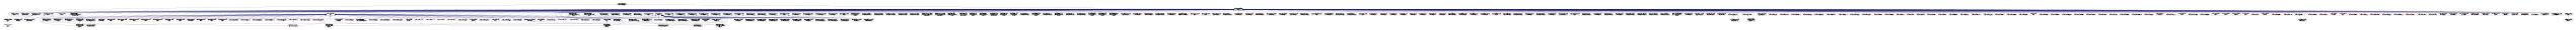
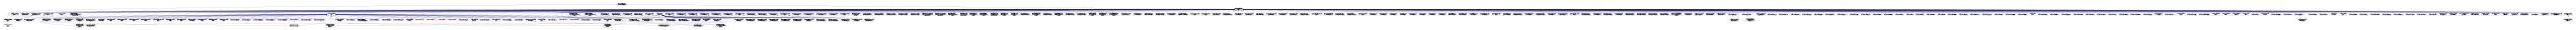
  digraph {
    node [color=black fillcolor=white fontname=Helvetica fontsize=10 shape=record style=filled]
    edge [color=midnightblue dir=back fontname=Helvetica fontsize=10 labelfontname=Helvetica labelfontsize=10 style=solid]
    n1 [fillcolor=grey75 fontcolor=black height=0.2 label="drivers/include/periph\l/gpio.h" width=0.4]
    n2 [height=0.2 label="cpu/atmega_common/include\l/atmega_gpio.h" width=0.4]
    n3 [height=0.2 label="cpu/esp32/include/adc\l_arch.h" width=0.4]
    n4 [height=0.2 label="cpu/esp32/include/adc\l_arch_private.h" width=0.4]
    n5 [height=0.2 label="cpu/esp32/include/can\l_esp.h" width=0.4]
    n6 [height=0.2 label="cpu/esp32/include/gpio\l_arch.h" width=0.4]
    n7 [height=0.2 label="cpu/esp_common/include\l/gpio_arch_common.h" width=0.4]
    n8 [height=0.2 label="cpu/rpx0xx/include\l/pio/pio.h" width=0.4]
    n9 [height=0.2 label="cpu/sam0_common/include\l/sdhc.h" width=0.4]
    n10 [height=0.2 label="boards/adafruit-grand\l-central-m4-express/include\l/arduino_iomap.h" width=0.4]
    n11 [height=0.2 label="boards/adafruit-grand\l-central-m4-express/include\l/board.h" width=0.4]
    n12 [height=0.2 label="boards/adafruit-itsybitsy\l-m4/include/board.h" width=0.4]
    n13 [height=0.2 label="boards/adafruit-itsybitsy\l-nrf52/include/board.h" width=0.4]
    n14 [height=0.2 label="boards/adafruit-metro\l-m4-express/include/arduino\l_iomap.h" width=0.4]
    n15 [height=0.2 label="boards/adafruit-metro\l-m4-express/include/board.h" width=0.4]
    n16 [height=0.2 label="boards/adafruit-pybadge\l/include/board.h" width=0.4]
    n17 [height=0.2 label="boards/arduino-mkr1000\l/include/board.h" width=0.4]
    n18 [height=0.2 label="boards/arduino-mkrfox1200\l/include/board.h" width=0.4]
    n19 [height=0.2 label="boards/arduino-mkrwan1300\l/include/board.h" width=0.4]
    n20 [height=0.2 label="boards/arduino-mkrzero\l/include/board.h" width=0.4]
    n21 [height=0.2 label="boards/arduino-nano\l-33-iot/include/board.h" width=0.4]
    n22 [height=0.2 label="boards/avr-rss2/include\l/board.h" width=0.4]
    n23 [height=0.2 label="boards/bastwan/include\l/board.h" width=0.4]
    n24 [height=0.2 label="boards/cc1312-launchpad\l/include/board.h" width=0.4]
    n25 [height=0.2 label="boards/cc1350-launchpad\l/include/board.h" width=0.4]
    n26 [height=0.2 label="boards/cc1352-launchpad\l/include/board.h" width=0.4]
    n27 [height=0.2 label="boards/cc1352p-launchpad\l/include/board.h" width=0.4]
    n28 [height=0.2 label="boards/cc2538dk/include\l/board.h" width=0.4]
    n29 [height=0.2 label="boards/cc2650-launchpad\l/include/board.h" width=0.4]
    n30 [height=0.2 label="boards/cc2650stk/include\l/board.h" width=0.4]
    n31 [height=0.2 label="boards/common/arduino\l-atmega/include/arduino\l_iomap.h" width=0.4]
    n32 [height=0.2 label="boards/common/arduino\l-due/include/arduino\l_iomap.h" width=0.4]
    n33 [height=0.2 label="boards/common/arduino\l-due/include/board.h" width=0.4]
    n34 [height=0.2 label="boards/common/arduino\l-mkr/include/arduino\l_iomap.h" width=0.4]
    n35 [height=0.2 label="boards/common/arduino\l-zero/include/arduino\l_iomap.h" width=0.4]
    n36 [height=0.2 label="boards/common/arduino\l-zero/include/board.h" width=0.4]
    n37 [height=0.2 label="boards/common/esp32x\l/include/board_common.h" width=0.4]
    n38 [height=0.2 label="boards/common/esp8266\l/include/board_common.h" width=0.4]
    n39 [height=0.2 label="boards/common/nucleo144\l/include/arduino_iomap.h" width=0.4]
    n40 [height=0.2 label="boards/common/nucleo32\l/include/arduino_iomap.h" width=0.4]
    n41 [height=0.2 label="boards/common/nucleo64\l/include/arduino_iomap.h" width=0.4]
    n42 [height=0.2 label="boards/common/remote\l/include/board_common.h" width=0.4]
    n43 [height=0.2 label="boards/common/saml1x\l/include/board.h" width=0.4]
    n44 [height=0.2 label="boards/common/slwstk6000b\l/include/board.h" width=0.4]
    n45 [height=0.2 label="boards/common/slwstk6000b\l/modules/slwrb4150a/include\l/board_module.h" width=0.4]
    n46 [height=0.2 label="boards/common/slwstk6000b\l/modules/slwrb4162a/include\l/board_module.h" width=0.4]
    n47 [height=0.2 label="boards/e180-zg120b\l-tb/include/board.h" width=0.4]
    n48 [height=0.2 label="boards/esp32-heltec\l-lora32-v2/include/arduino\l_iomap.h" width=0.4]
    n49 [height=0.2 label="boards/esp32-mh-et\l-live-minikit/include\l/arduino_iomap.h" width=0.4]
    n50 [height=0.2 label="boards/esp32-olimex\l-evb/include/arduino\l_iomap.h" width=0.4]
    n51 [height=0.2 label="boards/esp32-ttgo-t\l-beam/include/arduino\l_iomap.h" width=0.4]
    n52 [height=0.2 label="boards/esp32-wemos\l-lolin-d32-pro/include\l/arduino_iomap.h" width=0.4]
    n53 [height=0.2 label="boards/esp32-wroom\l-32/include/arduino\l_iomap.h" width=0.4]
    n54 [height=0.2 label="boards/esp32-wrover\l-kit/include/arduino\l_iomap.h" width=0.4]
    n55 [height=0.2 label="boards/esp32c3-devkit\l/include/arduino_iomap.h" width=0.4]
    n56 [height=0.2 label="boards/esp32c3-wemos\l-mini/include/arduino\l_iomap.h" width=0.4]
    n57 [height=0.2 label="boards/esp32s2-devkit\l/include/arduino_iomap.h" width=0.4]
    n58 [height=0.2 label="boards/esp32s2-lilygo\l-ttgo-t8/include/arduino\l_iomap.h" width=0.4]
    n59 [height=0.2 label="boards/esp32s3-devkit\l/include/arduino_iomap.h" width=0.4]
    n60 [height=0.2 label="boards/esp32s3-pros3\l/include/arduino_iomap.h" width=0.4]
    n61 [height=0.2 label="boards/esp8266-esp\l-12x/include/arduino\l_iomap.h" width=0.4]
    n62 [height=0.2 label="boards/esp8266-olimex\l-mod/include/arduino\l_iomap.h" width=0.4]
    n63 [height=0.2 label="boards/esp8266-sparkfun\l-thing/include/arduino\l_iomap.h" width=0.4]
    n64 [height=0.2 label="boards/feather-m0/include\l/arduino_iomap.h" width=0.4]
    n65 [height=0.2 label="boards/feather-m0/include\l/board.h" width=0.4]
    n66 [color=red height=0.2 label="boards/feather-nrf52840\l/include/board.h" width=0.4]
    n67 [color=red height=0.2 label="boards/feather-nrf52840\l-sense/include/board.h" width=0.4]
    n68 [height=0.2 label="boards/gd32vf103c-start\l/include/arduino_iomap.h" width=0.4]
    n69 [color=red height=0.2 label="boards/gd32vf103c-start\l/include/board.h" width=0.4]
    n70 [color=red height=0.2 label="boards/generic-cc2538\l-cc2592-dk/include/board.h" width=0.4]
    n71 [color=red height=0.2 label="boards/hamilton/include\l/board.h" width=0.4]
    n72 [height=0.2 label="boards/hifive1/include\l/board.h" width=0.4]
    n73 [height=0.2 label="boards/hifive1b/include\l/arduino_iomap.h" width=0.4]
    n74 [color=red height=0.2 label="boards/ikea-tradfri\l/include/board.h" width=0.4]
    n75 [height=0.2 label="boards/lora-e5-dev\l/include/arduino_iomap.h" width=0.4]
    n76 [color=red height=0.2 label="boards/mbed_lpc1768\l/include/board.h" width=0.4]
    n77 [height=0.2 label="boards/nrf51dk/include\l/arduino_iomap.h" width=0.4]
    n78 [color=red height=0.2 label="boards/nrf52840-mdk\l-dongle/include/board.h" width=0.4]
    n79 [height=0.2 label="boards/nrf52840dk/include\l/arduino_iomap.h" width=0.4]
    n80 [color=red height=0.2 label="boards/nrf52840dongle\l/include/board.h" width=0.4]
    n81 [height=0.2 label="boards/nrf52dk/include\l/arduino_iomap.h" width=0.4]
    n82 [height=0.2 label="boards/nucleo-wl55jc\l/include/arduino_iomap.h" width=0.4]
    n83 [color=red height=0.2 label="boards/omote/include\l/board.h" width=0.4]
    n84 [color=red height=0.2 label="boards/openmote-b/include\l/board.h" width=0.4]
    n85 [height=0.2 label="boards/openmote-cc2538\l/include/board.h" width=0.4]
    n86 [height=0.2 label="boards/p-nucleo-wb55\l/include/arduino_iomap.h" width=0.4]
    n87 [height=0.2 label="boards/remote-revb\l/include/arduino_iomap.h" width=0.4]
    n88 [color=red height=0.2 label="boards/rpi-pico/include\l/board.h" width=0.4]
    n89 [color=red height=0.2 label="boards/samd10-xmini\l/include/board.h" width=0.4]
    n90 [color=red height=0.2 label="boards/samd20-xpro\l/include/board.h" width=0.4]
    n91 [color=red height=0.2 label="boards/samd21-xpro\l/include/board.h" width=0.4]
    n92 [color=red height=0.2 label="boards/same54-xpro\l/include/board.h" width=0.4]
    n93 [color=red height=0.2 label="boards/saml21-xpro\l/include/board.h" width=0.4]
    n94 [color=red height=0.2 label="boards/samr21-xpro\l/include/board.h" width=0.4]
    n95 [color=red height=0.2 label="boards/samr30-xpro\l/include/board.h" width=0.4]
    n96 [color=red height=0.2 label="boards/samr34-xpro\l/include/board.h" width=0.4]
    n97 [color=red height=0.2 label="boards/seeedstudio\l-gd32/include/board.h" width=0.4]
    n98 [color=red height=0.2 label="boards/seeeduino_arch\l-pro/include/board.h" width=0.4]
    n99 [color=red height=0.2 label="boards/seeeduino_xiao\l/include/board.h" width=0.4]
    n100 [color=red height=0.2 label="boards/sensebox_samd21\l/include/board.h" width=0.4]
    n101 [color=red height=0.2 label="boards/serpente/include\l/board.h" width=0.4]
    n102 [color=red height=0.2 label="boards/sipeed-longan\l-nano/include/board.h" width=0.4]
    n103 [color=red height=0.2 label="boards/slstk3400a/include\l/board.h" width=0.4]
    n104 [color=red height=0.2 label="boards/slstk3401a/include\l/board.h" width=0.4]
    n105 [color=red height=0.2 label="boards/slstk3402a/include\l/board.h" width=0.4]
-   n106 [color=red height=0.2 label="boards/slstk3701a/include\l/board.h" width=0.4]
+   n106 [color=red height=0.2 label="waveshare/slstk3701a/include\l/board.h" width=0.4]
    n107 [color=red height=0.2 label="boards/sltb001a/include\l/board.h" width=0.4]
    n108 [color=red height=0.2 label="boards/sltb009a/include\l/board.h" width=0.4]
    n109 [color=red height=0.2 label="boards/slwstk6220a\l/include/board.h" width=0.4]
    n110 [height=0.2 label="boards/sodaq-autonomo\l/include/arduino_iomap.h" width=0.4]
    n111 [color=red height=0.2 label="boards/sodaq-autonomo\l/include/board.h" width=0.4]
    n112 [height=0.2 label="boards/sodaq-explorer\l/include/arduino_iomap.h" width=0.4]
    n113 [color=red height=0.2 label="boards/sodaq-explorer\l/include/board.h" width=0.4]
    n114 [height=0.2 label="boards/sodaq-one/include\l/arduino_iomap.h" width=0.4]
    n115 [color=red height=0.2 label="boards/sodaq-one/include\l/board.h" width=0.4]
    n116 [height=0.2 label="boards/sodaq-sara-aff\l/include/arduino_iomap.h" width=0.4]
    n117 [color=red height=0.2 label="boards/sodaq-sara-aff\l/include/board.h" width=0.4]
    n118 [height=0.2 label="boards/sodaq-sara-sff\l/include/arduino_iomap.h" width=0.4]
    n119 [color=red height=0.2 label="boards/sodaq-sara-sff\l/include/board.h" width=0.4]
    n120 [color=red height=0.2 label="boards/stk3200/include\l/board.h" width=0.4]
    n121 [color=red height=0.2 label="boards/stk3600/include\l/board.h" width=0.4]
    n122 [color=red height=0.2 label="boards/stk3700/include\l/board.h" width=0.4]
    n123 [height=0.2 label="boards/stm32f4discovery\l/include/arduino_iomap.h" width=0.4]
    n124 [height=0.2 label="boards/stm32l496g-disco\l/include/arduino_iomap.h" width=0.4]
    n125 [height=0.2 label="boards/ublox-c030-u201\l/include/arduino_iomap.h" width=0.4]
    n126 [height=0.2 label="boards/waspmote-pro\l/include/arduino_iomap.h" width=0.4]
    n127 [height=0.2 label="boards/waveshare-nrf52840\l-eval-kit/include/arduino\l_iomap.h" width=0.4]
    n128 [color=red height=0.2 label="boards/xg23-pk6068a\l/include/board.h" width=0.4]
    n129 [height=0.2 label="drivers/at24cxxx/include\l/at24cxxx_params.h" width=0.4]
    n130 [color=red height=0.2 label="drivers/cc110x/include\l/cc110x_communication.h" width=0.4]
    n131 [color=red height=0.2 label="drivers/dfplayer/include\l/dfplayer_constants.h" width=0.4]
    n132 [color=red height=0.2 label="drivers/dfplayer/include\l/dfplayer_types.h" width=0.4]
    n133 [height=0.2 label="drivers/dsp0401/include\l/dsp0401_params.h" width=0.4]
    n134 [height=0.2 label="drivers/grove_ledbar\l/include/grove_ledbar\l_params.h" width=0.4]
    n135 [height=0.2 label="drivers/hd44780/include\l/hd44780_params.h" width=0.4]
    n136 [color=red height=0.2 label="drivers/include/ad7746.h" width=0.4]
    n137 [color=red height=0.2 label="drivers/include/adcxx1c.h" width=0.4]
    n138 [color=red height=0.2 label="drivers/include/ads101x.h" width=0.4]
    n139 [height=0.2 label="drivers/include/adt7310.h" width=0.4]
    n140 [color=red height=0.2 label="drivers/include/adxl345.h" width=0.4]
    n141 [height=0.2 label="drivers/include/apa102.h" width=0.4]
    n142 [color=red height=0.2 label="drivers/include/apds99xx.h" width=0.4]
    n143 [color=red height=0.2 label="drivers/include/at24cxxx.h" width=0.4]
    n144 [color=red height=0.2 label="drivers/include/at25xxx.h" width=0.4]
    n145 [color=red height=0.2 label="drivers/include/at86rf215.h" width=0.4]
    n146 [color=red height=0.2 label="drivers/include/at86rf2xx.h" width=0.4]
    n147 [color=red height=0.2 label="drivers/include/ata8520e.h" width=0.4]
    n148 [color=red height=0.2 label="drivers/include/atwinc15x0.h" width=0.4]
    n149 [height=0.2 label="drivers/include/bmx055.h" width=0.4]
    n150 [color=red height=0.2 label="drivers/include/bq2429x.h" width=0.4]
    n151 [color=red height=0.2 label="drivers/include/candev\l_mcp2515.h" width=0.4]
    n152 [height=0.2 label="drivers/include/cc110x.h" width=0.4]
    n153 [color=red height=0.2 label="drivers/include/cc2420.h" width=0.4]
    n154 [color=red height=0.2 label="drivers/include/ccs811.h" width=0.4]
    n155 [color=red height=0.2 label="drivers/include/cst816s.h" width=0.4]
    n156 [color=red height=0.2 label="drivers/include/dcf77.h" width=0.4]
    n157 [color=red height=0.2 label="drivers/include/dht.h" width=0.4]
    n158 [height=0.2 label="drivers/include/dose.h" width=0.4]
    n159 [color=red height=0.2 label="drivers/include/ds1307.h" width=0.4]
    n160 [color=red height=0.2 label="drivers/include/ds18.h" width=0.4]
    n161 [height=0.2 label="drivers/include/ds3231.h" width=0.4]
    n162 [color=red height=0.2 label="drivers/include/ds3234.h" width=0.4]
    n163 [height=0.2 label="drivers/include/dsp0401.h" width=0.4]
    n164 [height=0.2 label="drivers/include/enc28j60.h" width=0.4]
    n165 [color=red height=0.2 label="drivers/include/encx24j600.h" width=0.4]
    n166 [color=red height=0.2 label="drivers/include/epd\l_bw_spi.h" width=0.4]
    n167 [color=red height=0.2 label="drivers/include/ft5x06.h" width=0.4]
    n168 [color=red height=0.2 label="drivers/include/gp2y10xx.h" width=0.4]
    n169 [height=0.2 label="drivers/include/hd44780.h" width=0.4]
    n170 [color=red height=0.2 label="drivers/include/hm330x.h" width=0.4]
    n171 [color=red height=0.2 label="drivers/include/hmc5883l.h" width=0.4]
    n172 [color=red height=0.2 label="drivers/include/ina3221.h" width=0.4]
    n173 [color=red height=0.2 label="drivers/include/ir\l_nec.h" width=0.4]
    n174 [color=red height=0.2 label="drivers/include/isl29125.h" width=0.4]
    n175 [color=red height=0.2 label="drivers/include/itg320x.h" width=0.4]
    n176 [color=red height=0.2 label="drivers/include/kw2xrf.h" width=0.4]
    n177 [color=red height=0.2 label="drivers/include/l3g4200d.h" width=0.4]
    n178 [color=red height=0.2 label="drivers/include/l3gxxxx.h" width=0.4]
    n179 [color=red height=0.2 label="drivers/include/lc709203f.h" width=0.4]
    n180 [color=red height=0.2 label="drivers/include/lcd.h" width=0.4]
    n181 [color=red height=0.2 label="drivers/include/lis2dh12.h" width=0.4]
    n182 [color=red height=0.2 label="drivers/include/lis3dh.h" width=0.4]
    n183 [color=red height=0.2 label="drivers/include/lis3mdl.h" width=0.4]
    n184 [color=red height=0.2 label="drivers/include/lm75.h" width=0.4]
    n185 [height=0.2 label="drivers/include/lpd8808.h" width=0.4]
    n186 [color=red height=0.2 label="drivers/include/lsm303dlhc.h" width=0.4]
    n187 [color=red height=0.2 label="drivers/include/ltc4150.h" width=0.4]
    n188 [color=red height=0.2 label="drivers/include/matrix\l_keypad.h" width=0.4]
    n189 [color=red height=0.2 label="drivers/include/mcp47xx.h" width=0.4]
    n190 [color=red height=0.2 label="drivers/include/motor\l_driver.h" width=0.4]
    n191 [color=red height=0.2 label="drivers/include/mrf24j40.h" width=0.4]
    n192 [height=0.2 label="drivers/include/mtd\l_spi_nor.h" width=0.4]
    n193 [color=red height=0.2 label="drivers/include/my9221.h" width=0.4]
    n194 [height=0.2 label="drivers/include/ncv7356.h" width=0.4]
    n195 [height=0.2 label="drivers/include/nrf24l01p.h" width=0.4]
    n196 [color=red height=0.2 label="drivers/include/nrf24l01p_ng.h" width=0.4]
    n197 [height=0.2 label="drivers/nrf24l01p_ng\l/include/nrf24l01p_ng\l_params.h" width=0.4]
    n198 [height=0.2 label="drivers/include/nvram\l-spi.h" width=0.4]
-   n199 [color=red height=0.2 label="drivers/include/pca9685.h" width=0.4]
+   n199 [color=red height=0.2 label="drivers/include/feather9685.h" width=0.4]
    n200 [height=0.2 label="drivers/include/pcd8544.h" width=0.4]
    n201 [color=red height=0.2 label="drivers/include/pcf857x.h" width=0.4]
    n202 [height=0.2 label="drivers/include/periph\l/freqm.h" width=0.4]
    n203 [color=red height=0.2 label="drivers/include/periph\l/gpio_ll.h" width=0.4]
    n204 [height=0.2 label="drivers/include/periph\l/gpio_util.h" width=0.4]
    n205 [color=red height=0.2 label="drivers/include/periph\l/spi.h" width=0.4]
    n206 [height=0.2 label="drivers/include/pn532.h" width=0.4]
    n207 [color=red height=0.2 label="drivers/include/sdcard\l_spi.h" width=0.4]
    n208 [height=0.2 label="drivers/sdcard_spi\l/include/sdcard_spi\l_internal.h" width=0.4]
    n209 [color=red height=0.2 label="drivers/include/soft\l_spi.h" width=0.4]
    n210 [color=red height=0.2 label="drivers/include/sx126x.h" width=0.4]
    n211 [color=red height=0.2 label="drivers/include/sx127x.h" width=0.4]
    n212 [color=red height=0.2 label="drivers/include/sx1280.h" width=0.4]
    n213 [height=0.2 label="drivers/include/w5100.h" width=0.4]
    n214 [height=0.2 label="drivers/include/w5500.h" width=0.4]
    n215 [height=0.2 label="drivers/io1_xplained\l/include/io1_xplained\l_internals.h" width=0.4]
    n216 [height=0.2 label="drivers/io1_xplained\l/include/io1_xplained\l_params.h" width=0.4]
    n217 [color=red height=0.2 label="drivers/include/ph\l_oem.h" width=0.4]
    n218 [color=red height=0.2 label="drivers/include/pir.h" width=0.4]
    n219 [color=red height=0.2 label="drivers/include/pulse\l_counter.h" width=0.4]
    n220 [color=red height=0.2 label="drivers/include/qmc5883l.h" width=0.4]
    n221 [color=red height=0.2 label="drivers/include/rn2xx3.h" width=0.4]
    n222 [color=red height=0.2 label="drivers/include/saul\l/periph.h" width=0.4]
    n223 [height=0.2 label="drivers/include/sdp3x.h" width=0.4]
    n224 [height=0.2 label="drivers/sdp3x/include\l/sdp3x_params.h" width=0.4]
    n225 [color=red height=0.2 label="drivers/include/sds011.h" width=0.4]
    n226 [color=red height=0.2 label="drivers/include/sht1x.h" width=0.4]
    n227 [color=red height=0.2 label="drivers/include/sm\l_pwm_01c.h" width=0.4]
    n228 [color=red height=0.2 label="drivers/include/soft\l_uart.h" width=0.4]
    n229 [color=red height=0.2 label="drivers/include/sps30.h" width=0.4]
    n230 [color=red height=0.2 label="drivers/include/srf04.h" width=0.4]
    n231 [color=red height=0.2 label="drivers/include/stmpe811.h" width=0.4]
    n232 [height=0.2 label="drivers/include/tja1042.h" width=0.4]
    n233 [color=red height=0.2 label="drivers/include/tps6274x.h" width=0.4]
    n234 [color=red height=0.2 label="drivers/include/vl6180x.h" width=0.4]
    n235 [color=red height=0.2 label="drivers/include/ws281x.h" width=0.4]
    n236 [height=0.2 label="drivers/include/xbee.h" width=0.4]
    n237 [height=0.2 label="drivers/servo/include\l/servo_params.h" width=0.4]
    n238 [height=0.2 label="drivers/sht1x/include\l/sht1x_defines.h" width=0.4]
    n239 [height=0.2 label="pkg/mynewt-core/include\l/hal/hal_gpio.h" width=0.4]
    n240 [color=red height=0.2 label="pkg/openwsn/include\l/openwsn_debugpins.h" width=0.4]
    n241 [height=0.2 label="pkg/openwsn/include\l/openwsn_leds.h" width=0.4]
    n242 [height=0.2 label="pkg/u8g2/contrib/u8x8\l_riotos.h" width=0.4]
    n243 [height=0.2 label="pkg/ucglib/contrib\l/ucg_riotos.h" width=0.4]
    n244 [height=0.2 label="sys/arduino/include\l/arduino.hpp" width=0.4]
    n245 [color=red height=0.2 label="sys/arduino/include\l/arduino_board_pins.h" width=0.4]
    n246 [height=0.2 label="sys/include/dbgpin.h" width=0.4]
    n247 [height=0.2 label="sys/include/fido2/ctap\l/ctap_utils.h" width=0.4]
    n248 [height=0.2 label="cpu/esp32/include/can\l_params.h" width=0.4]
    n249 [height=0.2 label="cpu/esp32/include/gpio\l_ll_arch.h" width=0.4]
    n250 [height=0.2 label="cpu/esp8266/include\l/gpio_arch.h" width=0.4]
    n251 [height=0.2 label="cpu/sam0_common/include\l/mtd_sam0_sdhc.h" width=0.4]
    n252 [height=0.2 label="boards/adafruit-grand\l-central-m4-express/include\l/gpio_params.h" width=0.4]
    n253 [height=0.2 label="boards/adafruit-itsybitsy\l-m4/include/gpio_params.h" width=0.4]
    n254 [height=0.2 label="boards/adafruit-itsybitsy\l-nrf52/include/gpio_params.h" width=0.4]
    n255 [height=0.2 label="boards/adafruit-metro\l-m4-express/include/gpio\l_params.h" width=0.4]
    n256 [height=0.2 label="boards/adafruit-pybadge\l/include/gpio_params.h" width=0.4]
    n257 [height=0.2 label="boards/arduino-nano\l-33-iot/include/gpio\l_params.h" width=0.4]
    n258 [height=0.2 label="boards/atmega256rfr2\l-xpro/include/board.h" width=0.4]
    n259 [height=0.2 label="boards/atmega256rfr2\l-xpro/include/gpio_params.h" width=0.4]
    n260 [height=0.2 label="boards/avr-rss2/include\l/gpio_params.h" width=0.4]
    n261 [height=0.2 label="boards/bastwan/include\l/gpio_params.h" width=0.4]
    n262 [height=0.2 label="boards/cc1312-launchpad\l/include/gpio_params.h" width=0.4]
    n263 [height=0.2 label="boards/cc1350-launchpad\l/include/gpio_params.h" width=0.4]
    n264 [height=0.2 label="boards/cc1352-launchpad\l/include/gpio_params.h" width=0.4]
    n265 [height=0.2 label="boards/cc1352p-launchpad\l/include/gpio_params.h" width=0.4]
    n266 [height=0.2 label="boards/cc2650-launchpad\l/include/gpio_params.h" width=0.4]
    n267 [height=0.2 label="boards/cc2650stk/include\l/gpio_params.h" width=0.4]
    n268 [height=0.2 label="boards/common/arduino\l-due/include/gpio_params.h" width=0.4]
    n269 [height=0.2 label="boards/common/arduino\l-zero/include/gpio_params.h" width=0.4]
    n270 [height=0.2 label="boards/common/remote\l/include/fancy_leds.h" width=0.4]
    n271 [height=0.2 label="boards/common/saml1x\l/include/gpio_params.h" width=0.4]
    n272 [height=0.2 label="boards/common/slwstk6000b\l/include/gpio_params.h" width=0.4]
    n273 [height=0.2 label="boards/e180-zg120b\l-tb/include/rfr_params.h" width=0.4]
    n274 [height=0.2 label="boards/feather-m0/include\l/gpio_params.h" width=0.4]
    n275 [height=0.2 label="boards/feather-m0/include\l/sdcard_spi_params.h" width=0.4]
    n1 -> n2
    n1 -> n3
    n1 -> n4
    n1 -> n5
    n1 -> n6
    n1 -> n7
    n1 -> n8
    n1 -> n9
    n1 -> n10
    n1 -> n11
    n1 -> n12
    n1 -> n13
    n1 -> n14
    n1 -> n15
    n1 -> n16
    n1 -> n17
    n1 -> n18
    n1 -> n19
    n1 -> n20
    n1 -> n21
    n1 -> n22
    n1 -> n23
    n1 -> n24
    n1 -> n25
    n1 -> n26
    n1 -> n27
    n1 -> n28
    n1 -> n29
    n1 -> n30
    n1 -> n31
    n1 -> n32
    n1 -> n33
    n1 -> n34
    n1 -> n35
    n1 -> n36
    n1 -> n37
    n1 -> n38
    n1 -> n39
    n1 -> n40
    n1 -> n41
    n1 -> n42
    n1 -> n43
    n1 -> n44
    n1 -> n45
    n1 -> n46
    n1 -> n47
    n1 -> n48
    n1 -> n49
    n1 -> n50
    n1 -> n51
    n1 -> n52
    n1 -> n53
    n1 -> n54
    n1 -> n55
    n1 -> n56
    n1 -> n57
    n1 -> n58
    n1 -> n59
    n1 -> n60
    n1 -> n61
    n1 -> n62
    n1 -> n63
    n1 -> n64
    n1 -> n65
    n1 -> n66
    n1 -> n67
    n1 -> n68
    n1 -> n69
    n1 -> n70
    n1 -> n71
    n1 -> n72
    n1 -> n73
    n1 -> n74
    n1 -> n75
    n1 -> n76
    n1 -> n77
    n1 -> n78
    n1 -> n79
    n1 -> n80
    n1 -> n81
    n1 -> n82
    n1 -> n83
    n1 -> n84
    n1 -> n85
    n1 -> n86
    n1 -> n87
    n1 -> n88
    n1 -> n89
    n1 -> n90
    n1 -> n91
    n1 -> n92
    n1 -> n93
    n1 -> n94
    n1 -> n95
    n1 -> n96
    n1 -> n97
    n1 -> n98
    n1 -> n99
    n1 -> n100
    n1 -> n101
    n1 -> n102
    n1 -> n103
    n1 -> n104
    n1 -> n105
    n1 -> n106
    n1 -> n107
    n1 -> n108
    n1 -> n109
    n1 -> n110
    n1 -> n111
    n1 -> n112
    n1 -> n113
    n1 -> n114
    n1 -> n115
    n1 -> n116
    n1 -> n117
    n1 -> n118
    n1 -> n119
    n1 -> n120
    n1 -> n121
    n1 -> n122
    n1 -> n123
    n1 -> n124
    n1 -> n125
    n1 -> n126
    n1 -> n127
    n1 -> n128
    n1 -> n129
    n1 -> n130
    n1 -> n131
    n1 -> n132
    n1 -> n133
    n1 -> n134
    n1 -> n135
    n1 -> n136
    n1 -> n137
    n1 -> n138
    n1 -> n139
    n1 -> n140
    n1 -> n141
    n1 -> n142
    n1 -> n143
    n1 -> n144
    n1 -> n145
    n1 -> n146
    n1 -> n147
    n1 -> n148
    n1 -> n149
    n1 -> n150
    n1 -> n151
    n1 -> n152
    n1 -> n153
    n1 -> n154
    n1 -> n155
    n1 -> n156
    n1 -> n157
    n1 -> n158
    n1 -> n159
    n1 -> n160
    n1 -> n161
    n1 -> n162
    n1 -> n163
    n1 -> n164
    n1 -> n165
    n1 -> n166
    n1 -> n167
    n1 -> n168
    n1 -> n169
    n1 -> n170
    n1 -> n171
    n1 -> n172
    n1 -> n173
    n1 -> n174
    n1 -> n175
    n1 -> n176
    n1 -> n177
    n1 -> n178
    n1 -> n179
    n1 -> n180
    n1 -> n181
    n1 -> n182
    n1 -> n183
    n1 -> n184
    n1 -> n185
    n1 -> n186
    n1 -> n187
    n1 -> n188
    n1 -> n189
    n1 -> n190
    n1 -> n191
    n1 -> n192
    n1 -> n193
    n1 -> n194
    n1 -> n195
    n1 -> n196
    n1 -> n197
    n1 -> n198
    n1 -> n199
    n1 -> n200
    n1 -> n201
    n1 -> n202
    n1 -> n203
    n1 -> n204
    n1 -> n205
    n1 -> n206
    n1 -> n207
    n1 -> n208
    n1 -> n209
    n1 -> n210
    n1 -> n211
    n1 -> n212
    n1 -> n213
    n1 -> n214
    n1 -> n215
    n1 -> n216
    n1 -> n217
    n1 -> n218
    n1 -> n219
    n1 -> n220
    n1 -> n221
    n1 -> n222
    n1 -> n223
    n1 -> n224
    n1 -> n225
    n1 -> n226
    n1 -> n227
    n1 -> n228
    n1 -> n229
    n1 -> n230
    n1 -> n231
    n1 -> n232
    n1 -> n233
    n1 -> n234
    n1 -> n235
    n1 -> n236
    n1 -> n237
    n1 -> n238
    n1 -> n239
    n1 -> n240
    n1 -> n241
    n1 -> n242
    n1 -> n243
    n1 -> n244
    n1 -> n245
    n1 -> n246
    n1 -> n247
    n5 -> n248
    n6 -> n249
    n7 -> n6
    n7 -> n250
    n9 -> n251
    n11 -> n252
    n12 -> n253
    n13 -> n254
    n14 -> n15
    n15 -> n255
    n16 -> n256
    n21 -> n257
    n22 -> n260
    n23 -> n261
    n24 -> n262
    n25 -> n263
    n26 -> n264
    n27 -> n265
    n29 -> n266
    n30 -> n267
    n33 -> n268
    n36 -> n269
    n42 -> n270
    n43 -> n271
    n44 -> n272
    n47 -> n273
    n65 -> n274
    n65 -> n275
    n152 -> n130
    n163 -> n133
    n193 -> n134
    n196 -> n197
    n205 -> n31
    n205 -> n32
    n205 -> n35
    n205 -> n42
    n205 -> n44
    n205 -> n47
    n205 -> n74
    n205 -> n83
    n205 -> n103
    n205 -> n104
    n205 -> n105
    n205 -> n106
    n205 -> n107
    n205 -> n108
    n205 -> n109
    n205 -> n120
    n205 -> n121
    n205 -> n122
    n205 -> n130
    n205 -> n139
    n205 -> n144
    n205 -> n145
    n205 -> n146
    n205 -> n147
    n205 -> n148
    n205 -> n151
    n205 -> n152
    n205 -> n153
    n205 -> n162
    n205 -> n164
    n205 -> n165
    n205 -> n166
    n205 -> n176
    n205 -> n178
    n205 -> n180
    n205 -> n182
    n205 -> n191
    n205 -> n192
    n205 -> n195
    n205 -> n196
    n205 -> n197
    n205 -> n198
    n205 -> n200
    n205 -> n206
    n205 -> n207
    n205 -> n208
    n205 -> n209
    n205 -> n210
    n205 -> n211
    n205 -> n212
    n205 -> n213
    n205 -> n214
    n205 -> n215
    n207 -> n208
    n215 -> n216
    n222 -> n201
    n222 -> n216
    n222 -> n252
    n222 -> n253
    n222 -> n254
    n222 -> n255
    n222 -> n256
    n222 -> n257
    n222 -> n259
    n222 -> n260
    n222 -> n261
    n222 -> n262
    n222 -> n263
    n222 -> n264
    n222 -> n265
    n222 -> n266
    n222 -> n267
    n222 -> n268
    n222 -> n269
    n222 -> n271
    n222 -> n272
    n222 -> n273
    n222 -> n274
    n223 -> n224
    n258 -> n1
    n258 -> n259
  }
